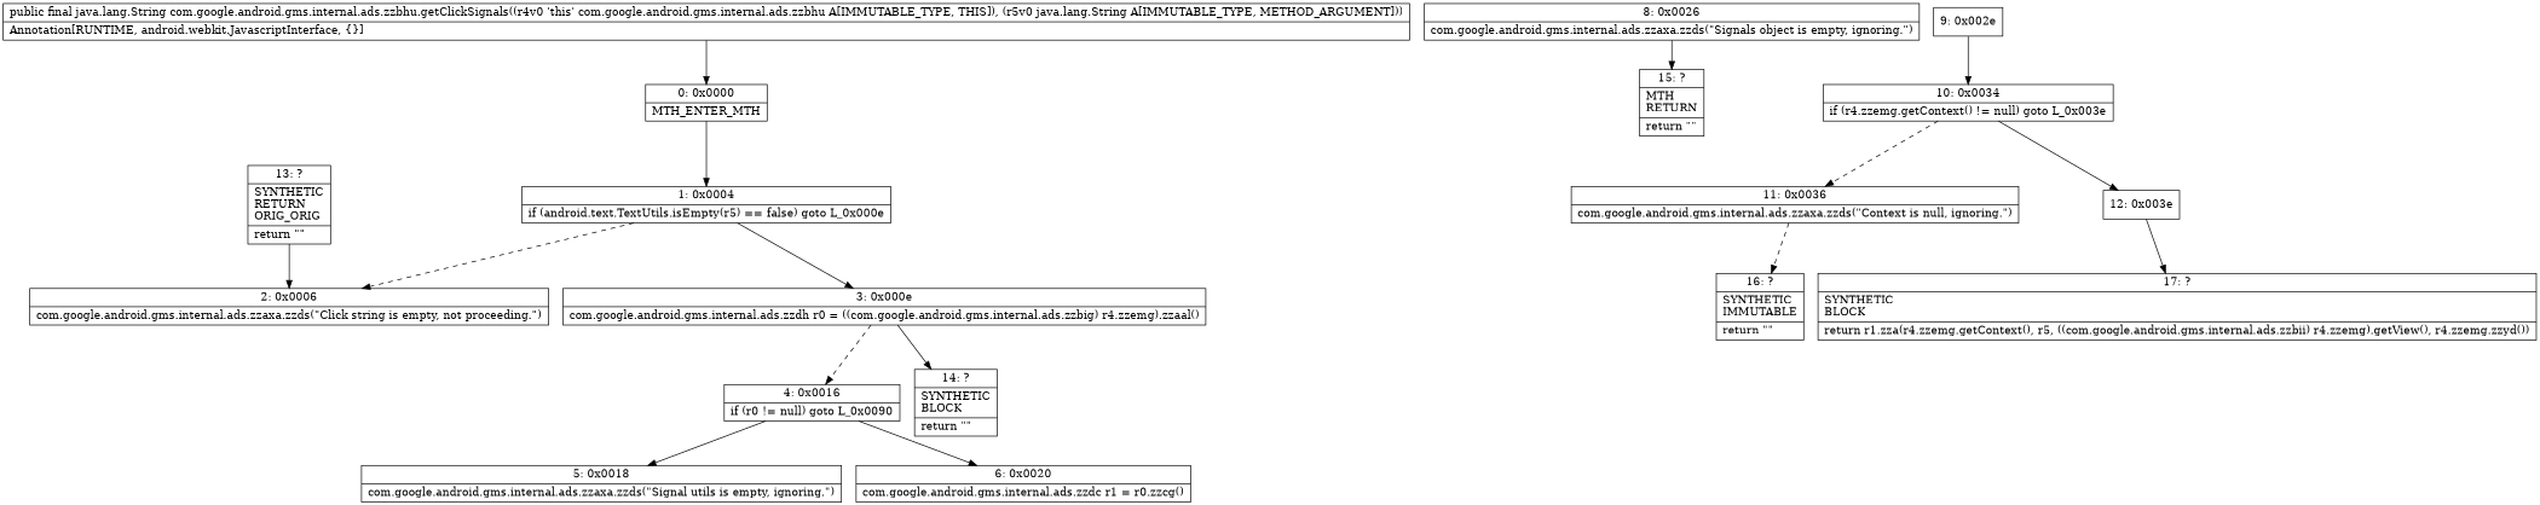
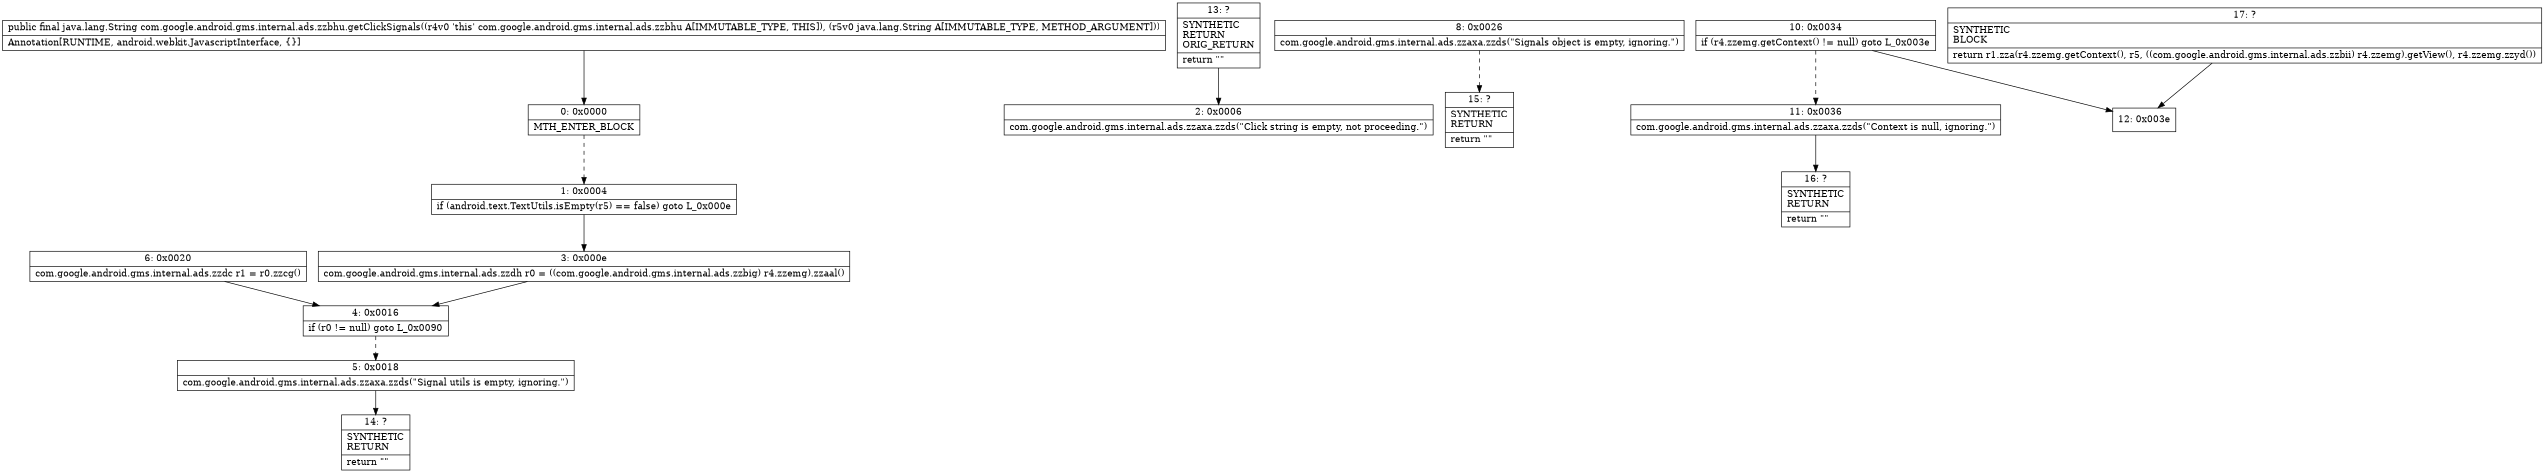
  digraph {
    node [shape=record]
-   n1 [label="{0\:\ 0x0000|MTH_ENTER_MTH\l}"]
+   n1 [label="{0\:\ 0x0000|MTH_ENTER_BLOCK\l}"]
    n2 [label="{1\:\ 0x0004|if (android.text.TextUtils.isEmpty(r5) == false) goto L_0x000e\l}"]
    n3 [label="{2\:\ 0x0006|com.google.android.gms.internal.ads.zzaxa.zzds(\"Click string is empty, not proceeding.\")\l}"]
    n4 [label="{3\:\ 0x000e|com.google.android.gms.internal.ads.zzdh r0 = ((com.google.android.gms.internal.ads.zzbig) r4.zzemg).zzaal()\l}"]
    n5 [label="{4\:\ 0x0016|if (r0 != null) goto L_0x0090\l}"]
-   n6 [label="{13\:\ ?|SYNTHETIC\lRETURN\lORIG_ORIG\l|return \"\"\l}"]
+   n6 [label="{13\:\ ?|SYNTHETIC\lRETURN\lORIG_RETURN\l|return \"\"\l}"]
    n7 [label="{5\:\ 0x0018|com.google.android.gms.internal.ads.zzaxa.zzds(\"Signal utils is empty, ignoring.\")\l}"]
    n8 [label="{6\:\ 0x0020|com.google.android.gms.internal.ads.zzdc r1 = r0.zzcg()\l}"]
-   n9 [label="{14\:\ ?|SYNTHETIC\lBLOCK\l|return \"\"\l}"]
+   n9 [label="{14\:\ ?|SYNTHETIC\lRETURN\l|return \"\"\l}"]
    n10 [label="{8\:\ 0x0026|com.google.android.gms.internal.ads.zzaxa.zzds(\"Signals object is empty, ignoring.\")\l}"]
-   n11 [label="{15\:\ ?|MTH\lRETURN\l|return \"\"\l}"]
-   n12 [label="{9\:\ 0x002e}"]
+   n11 [label="{15\:\ ?|SYNTHETIC\lRETURN\l|return \"\"\l}"]
    n13 [label="{10\:\ 0x0034|if (r4.zzemg.getContext() != null) goto L_0x003e\l}"]
    n14 [label="{11\:\ 0x0036|com.google.android.gms.internal.ads.zzaxa.zzds(\"Context is null, ignoring.\")\l}"]
    n15 [label="{12\:\ 0x003e}"]
-   n16 [label="{16\:\ ?|SYNTHETIC\lIMMUTABLE\l|return \"\"\l}"]
+   n16 [label="{16\:\ ?|SYNTHETIC\lRETURN\l|return \"\"\l}"]
    n17 [label="{17\:\ ?|SYNTHETIC\lBLOCK\l|return r1.zza(r4.zzemg.getContext(), r5, ((com.google.android.gms.internal.ads.zzbii) r4.zzemg).getView(), r4.zzemg.zzyd())\l}"]
    n18 [label="{public final java.lang.String com.google.android.gms.internal.ads.zzbhu.getClickSignals((r4v0 'this' com.google.android.gms.internal.ads.zzbhu A[IMMUTABLE_TYPE, THIS]), (r5v0 java.lang.String A[IMMUTABLE_TYPE, METHOD_ARGUMENT]))  | Annotation[RUNTIME, android.webkit.JavascriptInterface, \{\}]\l}"]
-   n1 -> n2
-   n2 -> n3 [style=dashed]
+   n1 -> n2 [style=dashed]
    n2 -> n4
-   n4 -> n5 [style=dashed]
-   n5 -> n7 [style=solid]
-   n5 -> n8
+   n4 -> n5
+   n5 -> n7 [style=dashed]
+   n8 -> n5
    n6 -> n3
-   n4 -> n9
-   n10 -> n11
-   n12 -> n13
+   n7 -> n9
+   n10 -> n11 [style=dashed]
    n13 -> n14 [style=dashed]
    n13 -> n15
-   n14 -> n16 [style=dashed]
-   n15 -> n17
+   n14 -> n16
+   n17 -> n15
    n18 -> n1
  }
